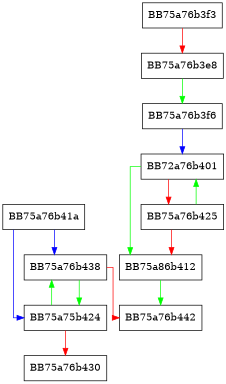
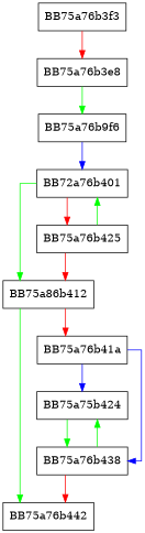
  digraph {
    splines=ortho
    node [shape=box]
    edge [color=green]
    BB75a76b3e8
-   BB75a76b3f6
+   BB75a76b3f6 [label=BB75a76b9f6]
    n3 [label=BB72a76b401]
    BB75a76b3f3
    n5 [label=BB75a86b412]
    n6 [label=BB75a76b425]
    BB75a76b442
    BB75a76b41a
    n9 [label=BB75a75b424]
    BB75a76b438
-   BB75a76b430
    BB75a76b3e8 -> BB75a76b3f6
    BB75a76b3f6 -> n3 [color=blue]
    n3 -> n5
    n3 -> n6 [color=red]
    BB75a76b3f3 -> BB75a76b3e8 [color=red]
    n5 -> BB75a76b442
+   n5 -> BB75a76b41a [color=red]
    n6 -> n3
    n6 -> n5 [color=red]
    BB75a76b41a -> n9 [color=blue]
    BB75a76b41a -> BB75a76b438 [color=blue]
    n9 -> BB75a76b438
-   n9 -> BB75a76b430 [color=red]
    BB75a76b438 -> BB75a76b442 [color=red]
    BB75a76b438 -> n9
  }
